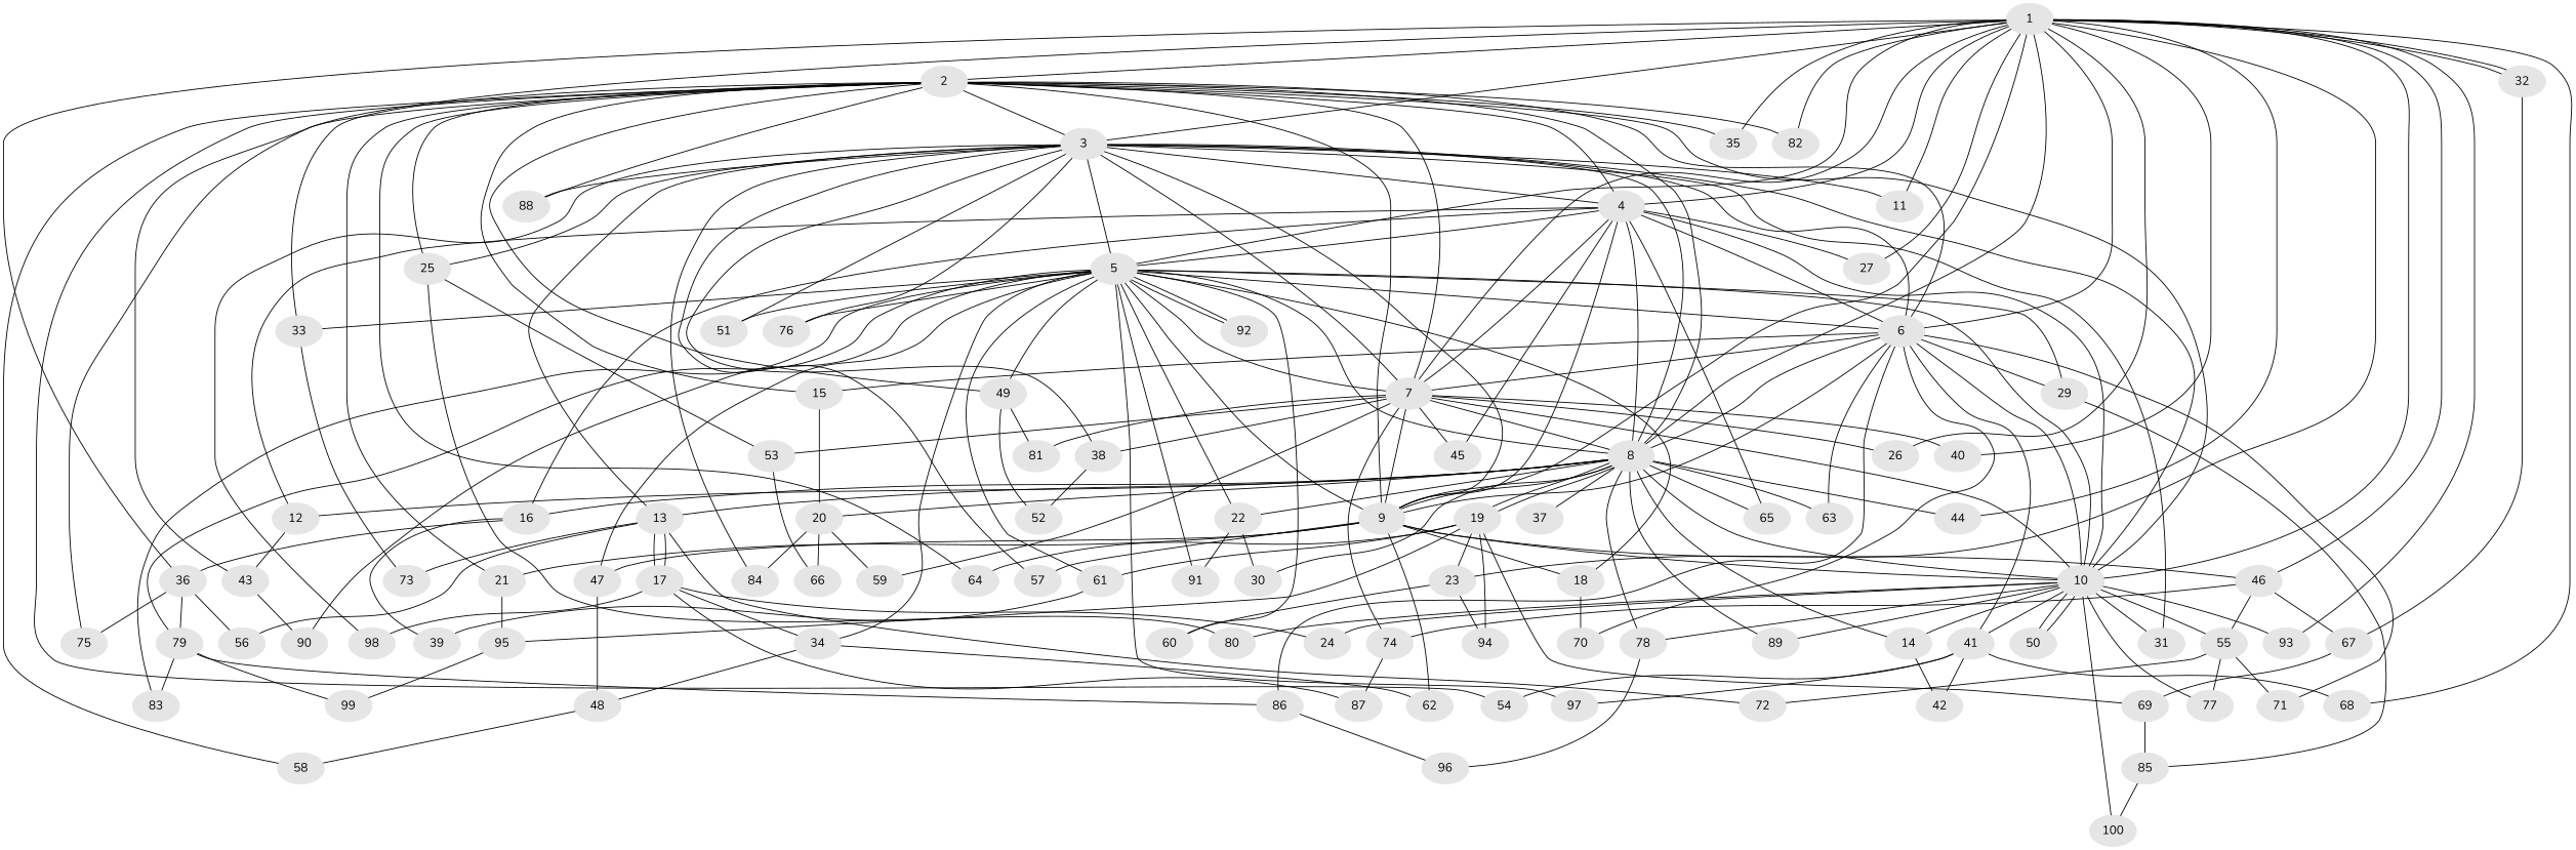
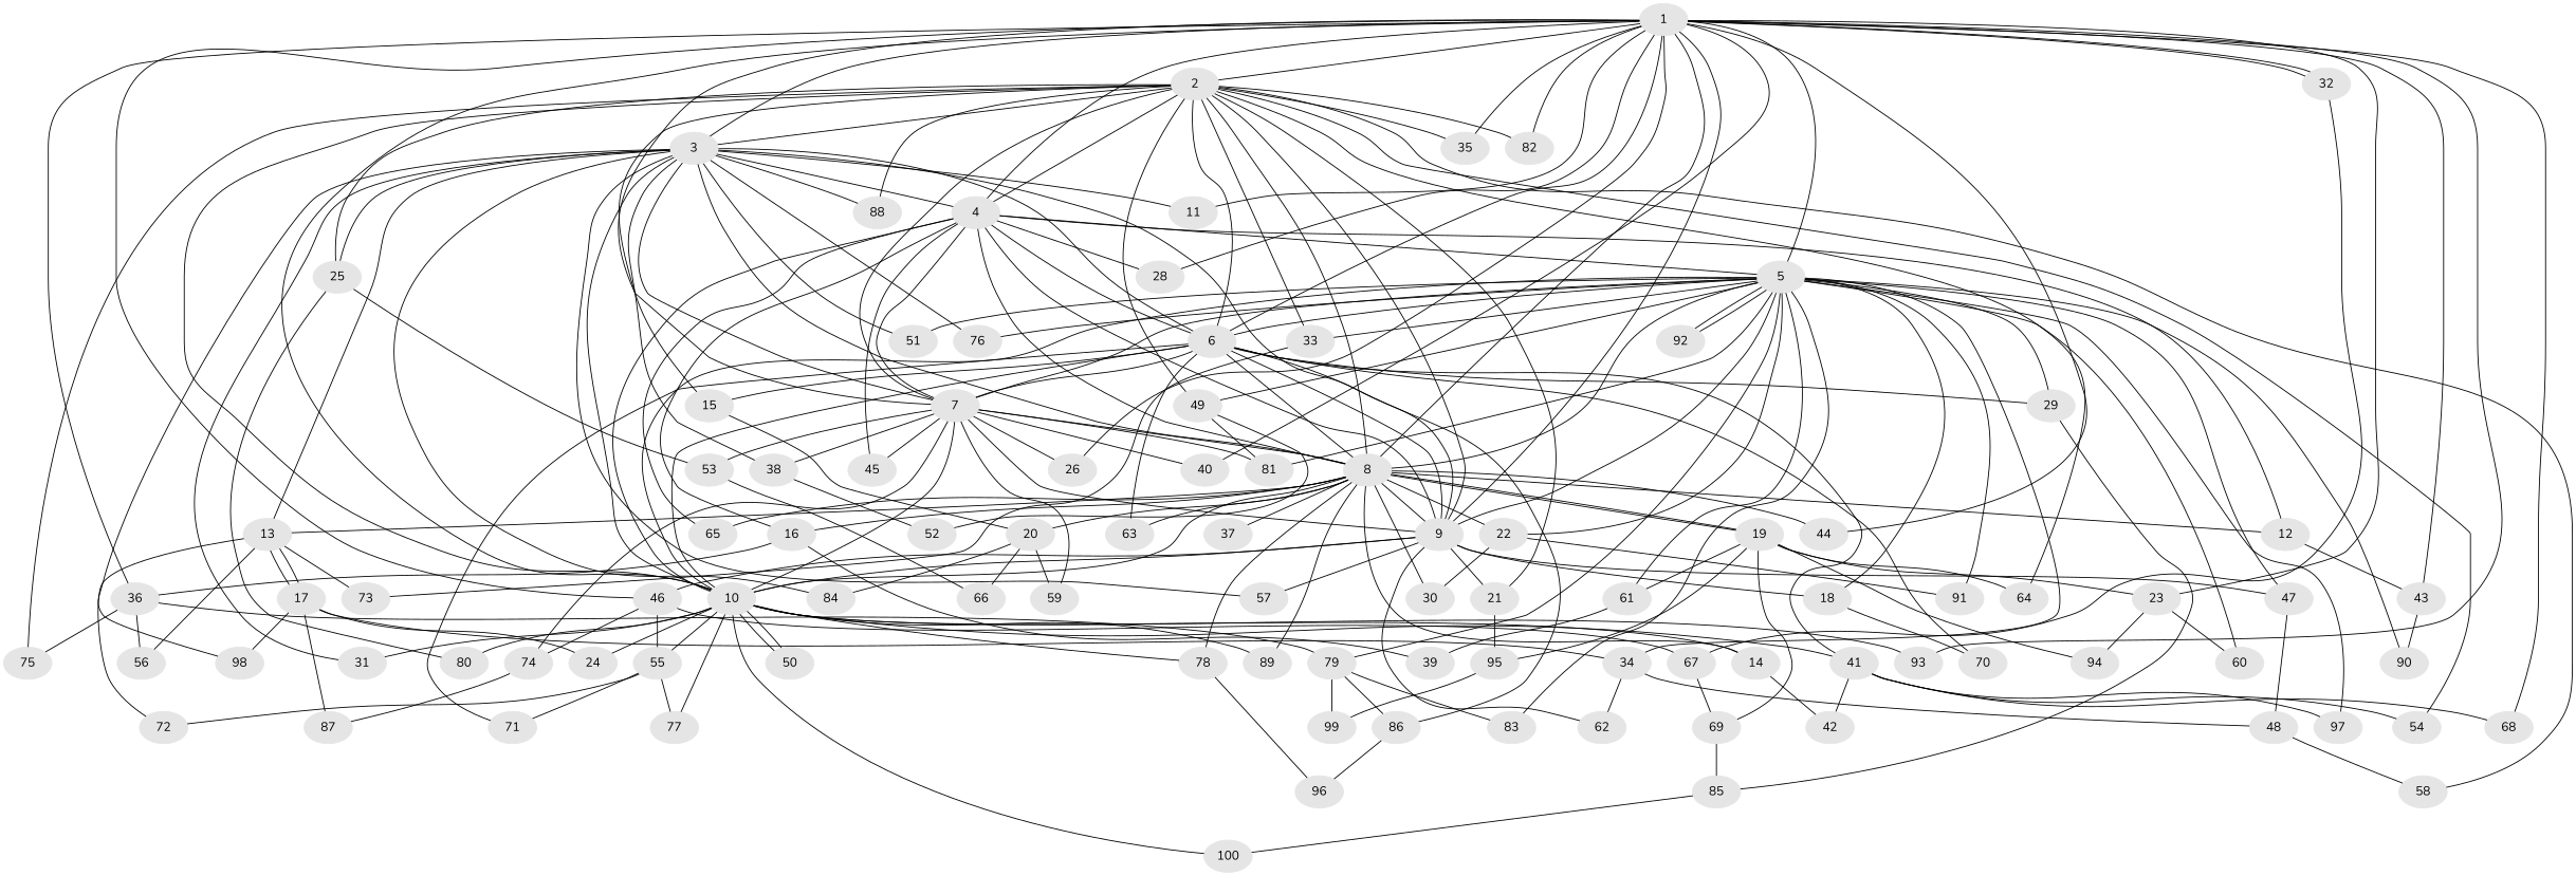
  graph {
    fontname=Nunito
    node [color=gray90 fontname=Nunito style=filled]
    edge [fontname=Nunito]
    1
    2
    3
    4
    5
    6
    7
    8
    9
    10
    11
    23
    26
-   27
+   27 [label=28]
    32
    35
    36
    40
    43
    44
    46
    68
    82
    93
    15
    21
    25
    33
    49
    54
    58
    64
    75
    88
    13
    31
    38
    51
    57
    76
    84
    98
    12
    16
    45
    65
    18
    22
    29
    34
    47
    60
    61
    79
    83
    90
    91
    92
    97
    41
    63
    70
    71
    86
    53
    59
    74
    81
    14
    19
    20
    30
    37
    78
    89
    62
    24
    50
    55
    77
    80
    100
    94
    67
    56
    95
    73
    52
    17
    72
    39
    85
    48
    99
    42
    96
    66
    87
    69
    1 -- 2
    1 -- 3
    1 -- 4
    1 -- 5
    1 -- 6
    1 -- 7
    1 -- 8
    1 -- 9
    1 -- 10
    1 -- 11
    1 -- 23
    1 -- 26
    1 -- 27
    1 -- 32
    1 -- 32
    1 -- 35
    1 -- 36
    1 -- 40
    1 -- 43
    1 -- 44
    1 -- 46
    1 -- 68
    1 -- 82
    1 -- 93
    2 -- 3
    2 -- 4
    2 -- 6
    2 -- 7
    2 -- 8
    2 -- 9
    2 -- 10
    2 -- 35
    2 -- 82
    2 -- 15
    2 -- 21
    2 -- 25
    2 -- 33
    2 -- 49
    2 -- 54
    2 -- 58
    2 -- 64
    2 -- 75
    2 -- 88
    3 -- 4
-   3 -- 5
+   81 -- 5
    3 -- 6
    3 -- 7
    3 -- 8
    3 -- 9
    3 -- 10
    3 -- 11
    3 -- 25
    3 -- 88
    3 -- 13
    3 -- 31
    3 -- 38
    3 -- 51
    3 -- 57
    3 -- 76
    3 -- 84
    3 -- 98
    4 -- 5
    4 -- 6
    4 -- 7
    4 -- 8
    4 -- 9
    4 -- 10
    4 -- 27
    4 -- 12
    4 -- 16
    4 -- 45
    4 -- 65
    5 -- 6
    5 -- 7
    5 -- 8
    5 -- 9
    5 -- 10
    5 -- 33
    5 -- 49
    5 -- 51
    5 -- 76
    5 -- 18
    5 -- 22
    5 -- 29
    5 -- 34
    5 -- 47
    5 -- 60
    5 -- 61
    5 -- 79
    5 -- 83
    5 -- 90
    5 -- 91
    5 -- 92
    5 -- 92
    5 -- 97
    6 -- 7
    6 -- 8
    6 -- 9
    6 -- 10
    6 -- 15
    6 -- 29
    6 -- 41
    6 -- 63
    6 -- 70
    6 -- 71
    6 -- 86
    7 -- 8
    7 -- 9
    7 -- 10
    7 -- 26
    7 -- 40
    7 -- 38
    7 -- 45
    7 -- 53
    7 -- 59
    7 -- 74
    7 -- 81
    8 -- 9
    8 -- 10
    8 -- 44
    8 -- 13
    8 -- 12
    8 -- 16
    8 -- 65
    8 -- 22
    8 -- 63
    8 -- 14
    8 -- 19
    8 -- 19
    8 -- 20
    8 -- 30
    8 -- 37
    8 -- 78
    8 -- 89
    9 -- 10
    9 -- 46
    9 -- 21
    9 -- 57
    9 -- 18
    9 -- 47
    9 -- 62
    10 -- 93
    10 -- 31
    10 -- 41
    10 -- 14
    10 -- 78
    10 -- 89
    10 -- 24
    10 -- 50
    10 -- 50
    10 -- 55
    10 -- 77
    10 -- 80
    10 -- 100
    23 -- 60
    23 -- 94
    32 -- 67
    36 -- 75
    36 -- 79
    36 -- 56
    43 -- 90
    46 -- 74
    46 -- 55
    46 -- 67
    15 -- 20
    21 -- 95
    25 -- 53
    25 -- 80
    33 -- 73
    49 -- 81
    49 -- 52
    13 -- 56
    13 -- 73
    13 -- 17
    13 -- 17
    13 -- 72
    38 -- 52
    12 -- 43
    16 -- 36
    16 -- 39
    18 -- 70
    22 -- 91
    22 -- 30
    29 -- 85
    34 -- 62
    34 -- 48
    47 -- 48
    61 -- 39
    79 -- 83
    79 -- 86
    79 -- 99
    41 -- 68
    41 -- 54
    41 -- 97
    41 -- 42
    86 -- 96
    53 -- 66
    74 -- 87
    14 -- 42
    19 -- 23
    19 -- 64
    19 -- 61
    19 -- 94
    19 -- 95
    19 -- 69
    20 -- 84
    20 -- 59
    20 -- 66
    78 -- 96
    55 -- 71
    55 -- 77
    55 -- 72
    67 -- 69
    95 -- 99
    17 -- 98
    17 -- 34
    17 -- 24
    17 -- 87
    85 -- 100
    48 -- 58
    69 -- 85
  }
